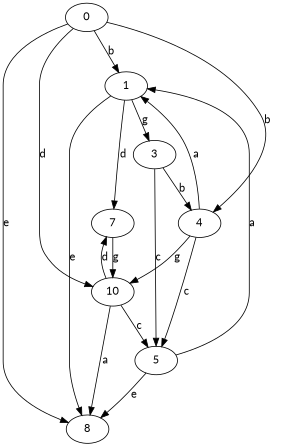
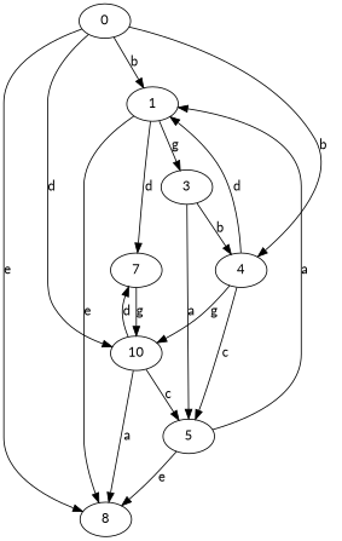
  strict digraph {
    fontname=Lato
    node [fontname=Lato]
    edge [fontname=Lato]
    0
    1
    4
    8
    10
    7
    n7 [label=3]
    5
    0 -> 1 [label=b]
    0 -> 4 [label=b]
    0 -> 8 [label=e]
    0 -> 10 [label=d]
    1 -> 8 [label=e]
    1 -> 7 [label=d]
    1 -> n7 [label=g]
-   4 -> 1 [label=a]
+   4 -> 1 [label=d]
    4 -> 10 [label=g]
    4 -> 5 [label=c]
    10 -> 8 [label=a]
    10 -> 7 [label=d]
    10 -> 5 [label=c]
    7 -> 10 [label=g]
    n7 -> 4 [label=b]
-   n7 -> 5 [label=c]
+   n7 -> 5 [label=a]
    5 -> 1 [label=a]
    5 -> 8 [label=e]
  }
